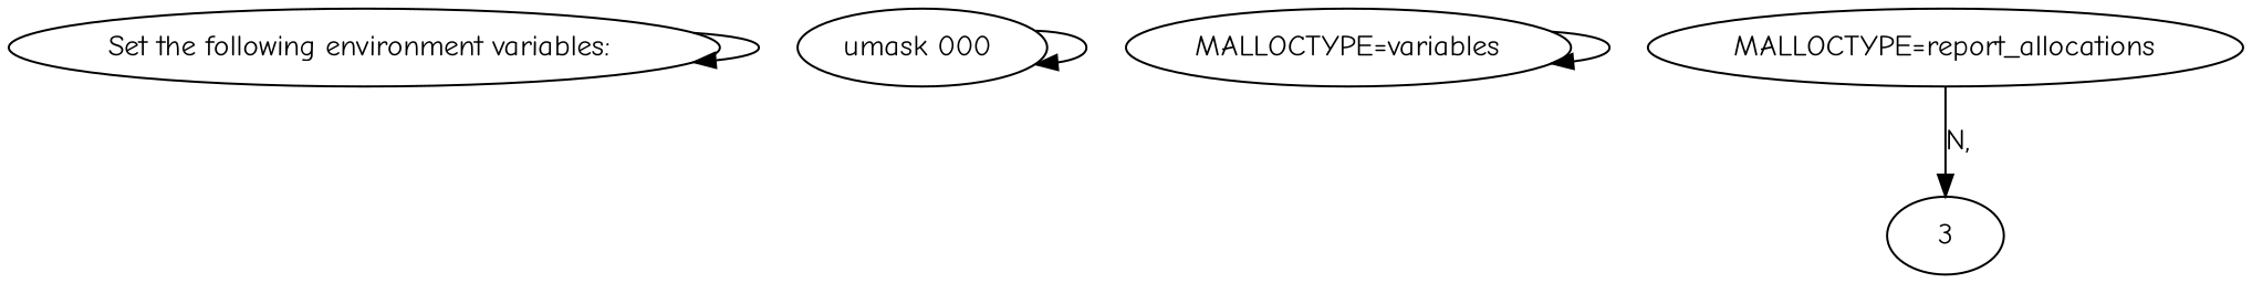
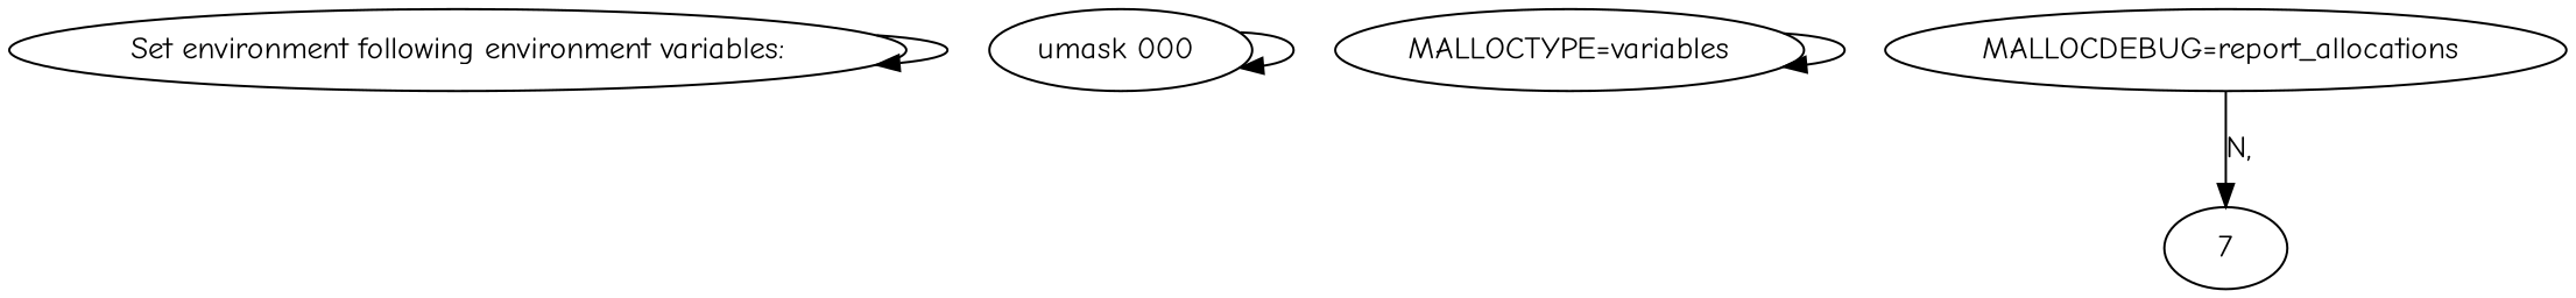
  digraph {
    fontname="Comic Neue"
    node [fontname="Comic Neue"]
    edge [fontname="Comic Neue"]
-   n1 [label="Set the following environment variables: "]
+   n1 [label="Set environment following environment variables:"]
    n2 [label="umask 000 "]
    n3 [label="MALLOCTYPE=variables"]
-   n4 [label="MALLOCTYPE=report_allocations"]
-   7 [label=3]
+   n4 [label="MALLOCDEBUG=report_allocations "]
+   7
    n1 -> n1
    n2 -> n2
    n3 -> n3
    n4 -> 7 [label="N,"]
  }
